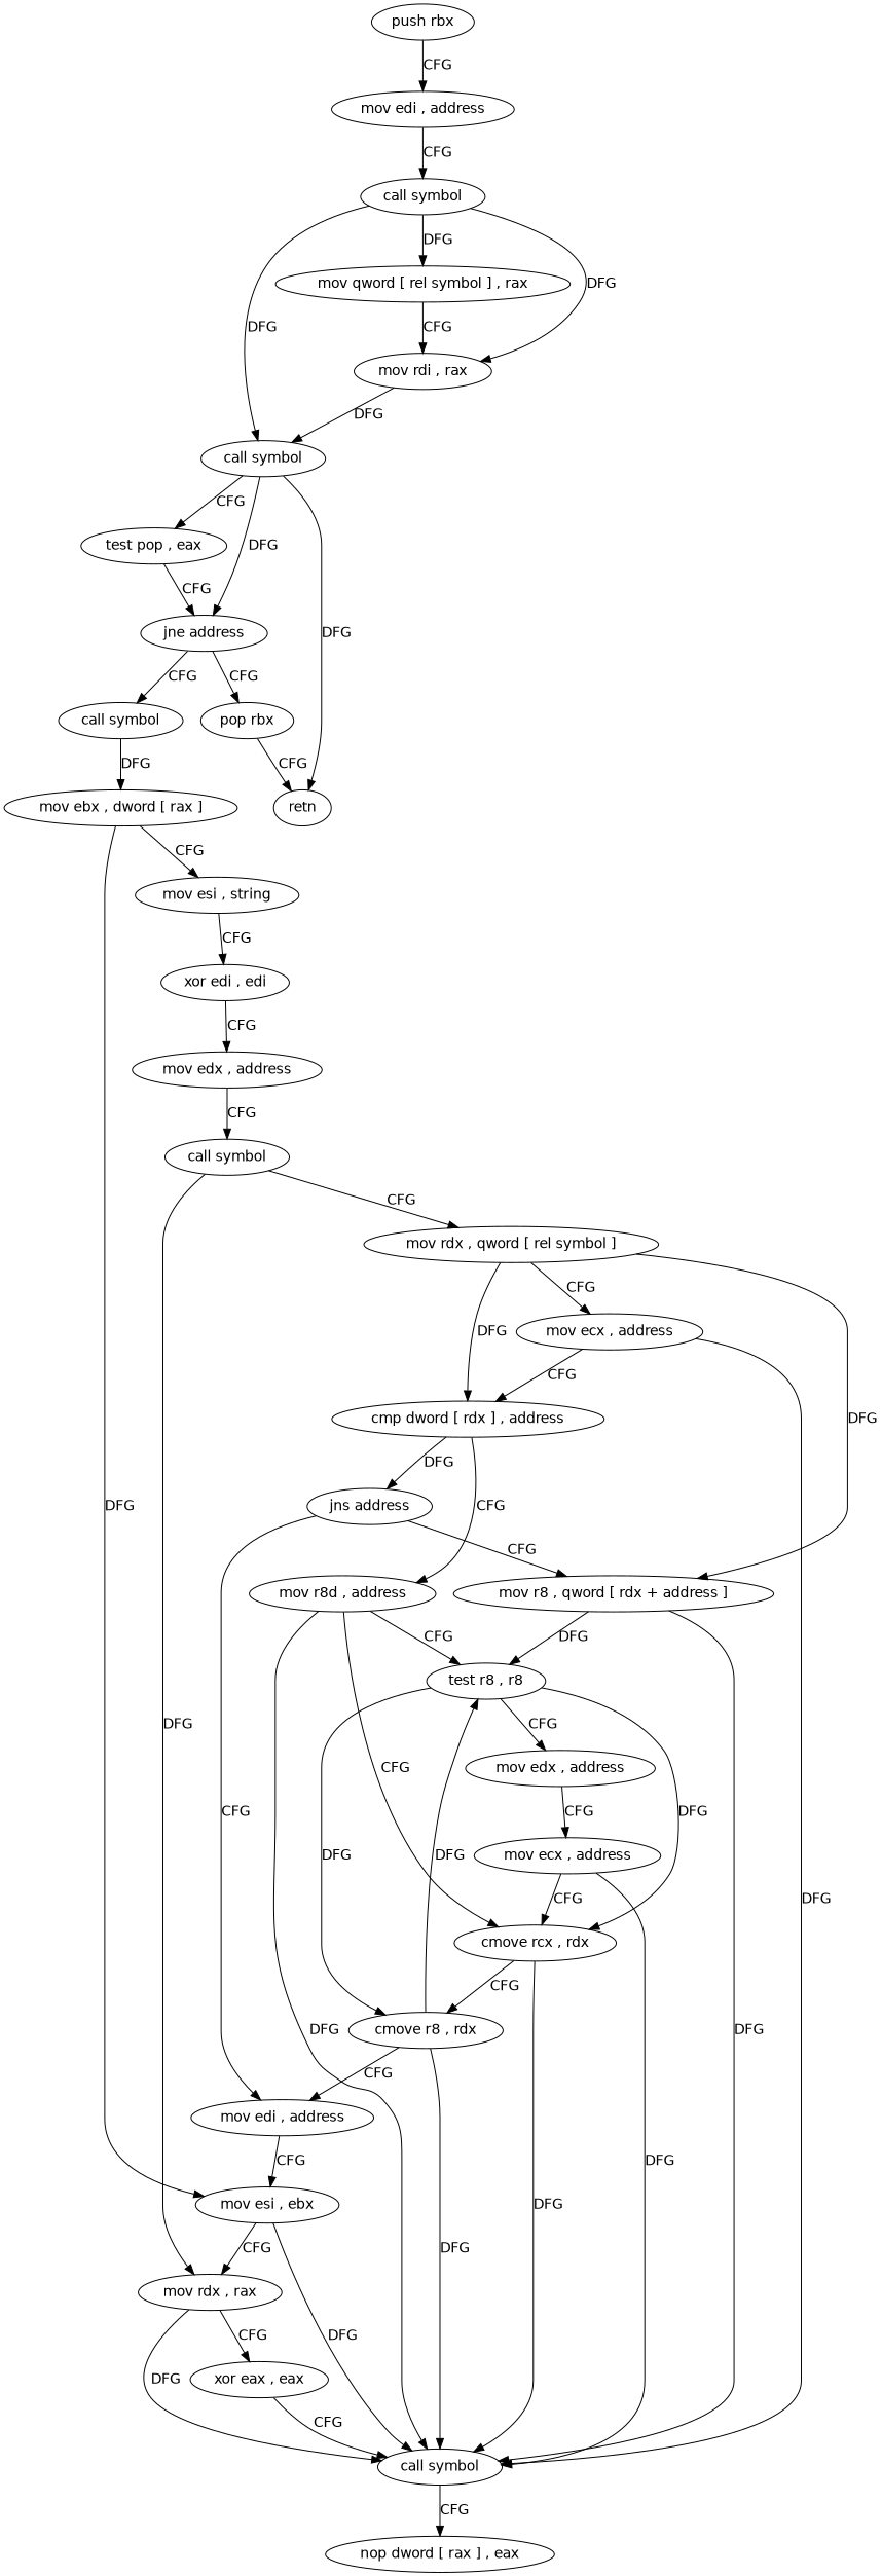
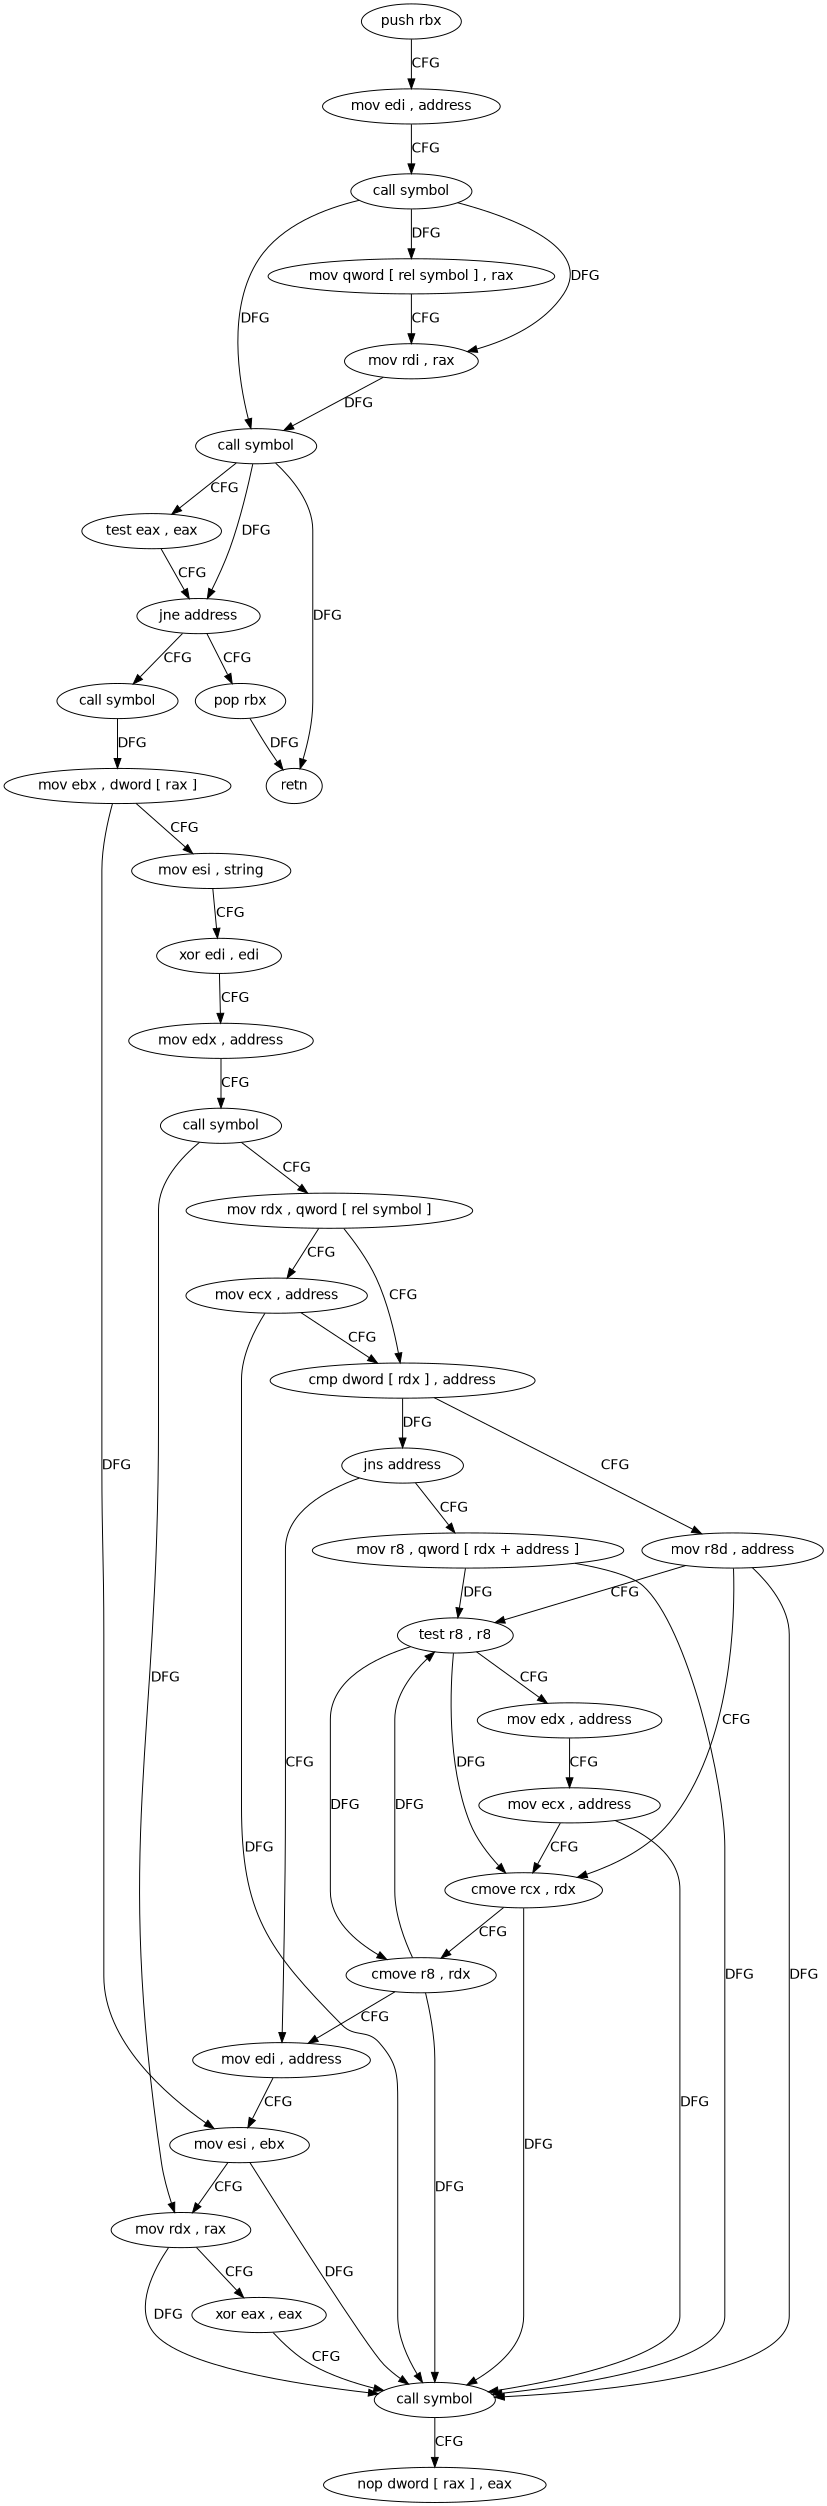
  digraph {
    fontname="DejaVu Sans"
    node [fontname="DejaVu Sans"]
    edge [fontname="DejaVu Sans"]
    n1 [label="push rbx"]
    n2 [label="mov edi , address"]
    n3 [label="call symbol"]
    n4 [label="mov qword [ rel symbol ] , rax"]
    n5 [label="mov rdi , rax"]
    n6 [label="call symbol"]
-   n7 [label="test pop , eax"]
+   n7 [label="test eax , eax"]
    n8 [label="jne address"]
    n9 [label=retn]
    n10 [label="call symbol"]
    n11 [label="pop rbx"]
    n12 [label="mov ebx , dword [ rax ]"]
    n13 [label="mov esi , string"]
    n14 [label="mov esi , ebx"]
    n15 [label="xor edi , edi"]
    n16 [label="mov rdx , rax"]
    n17 [label="call symbol"]
    n18 [label="mov edx , address"]
    n19 [label="call symbol"]
    n20 [label="mov rdx , qword [ rel symbol ]"]
    n21 [label="mov ecx , address"]
    n22 [label="cmp dword [ rdx ] , address"]
    n23 [label="mov r8 , qword [ rdx + address ]"]
    n24 [label="xor eax , eax"]
    n25 [label="mov r8d , address"]
    n26 [label="jns address"]
    n27 [label="test r8 , r8"]
    n28 [label="nop dword [ rax ] , eax"]
    n29 [label="cmove rcx , rdx"]
    n30 [label="mov edi , address"]
    n31 [label="mov edx , address"]
    n32 [label="cmove r8 , rdx"]
    n33 [label="mov ecx , address"]
    n1 -> n2 [label=CFG]
    n2 -> n3 [label=CFG]
    n3 -> n4 [label=DFG]
    n3 -> n5 [label=DFG]
    n3 -> n6 [label=DFG]
    n4 -> n5 [label=CFG]
    n5 -> n6 [label=DFG]
    n6 -> n7 [label=CFG]
    n6 -> n8 [label=DFG]
    n6 -> n9 [label=DFG]
    n7 -> n8 [label=CFG]
    n8 -> n10 [label=CFG]
    n8 -> n11 [label=CFG]
    n10 -> n12 [label=DFG]
-   n11 -> n9 [label=CFG]
+   n11 -> n9 [label=DFG]
    n12 -> n13 [label=CFG]
    n12 -> n14 [label=DFG]
    n13 -> n15 [label=CFG]
    n14 -> n16 [label=CFG]
    n14 -> n17 [label=DFG]
    n15 -> n18 [label=CFG]
    n16 -> n17 [label=DFG]
    n16 -> n24 [label=CFG]
    n17 -> n28 [label=CFG]
    n18 -> n19 [label=CFG]
    n19 -> n16 [label=DFG]
    n19 -> n20 [label=CFG]
    n20 -> n21 [label=CFG]
-   n20 -> n22 [label=DFG]
-   n20 -> n23 [label=DFG]
+   n20 -> n22 [label=CFG]
    n21 -> n17 [label=DFG]
    n21 -> n22 [label=CFG]
    n22 -> n25 [label=CFG]
    n22 -> n26 [label=DFG]
    n23 -> n17 [label=DFG]
    n23 -> n27 [label=DFG]
    n24 -> n17 [label=CFG]
    n25 -> n17 [label=DFG]
    n25 -> n27 [label=CFG]
    n25 -> n29 [label=CFG]
    n26 -> n23 [label=CFG]
    n26 -> n30 [label=CFG]
    n27 -> n29 [label=DFG]
    n27 -> n31 [label=CFG]
    n27 -> n32 [label=DFG]
    n29 -> n17 [label=DFG]
    n29 -> n32 [label=CFG]
    n30 -> n14 [label=CFG]
    n31 -> n33 [label=CFG]
    n32 -> n17 [label=DFG]
    n32 -> n27 [label=DFG]
    n32 -> n30 [label=CFG]
    n33 -> n17 [label=DFG]
    n33 -> n29 [label=CFG]
  }
